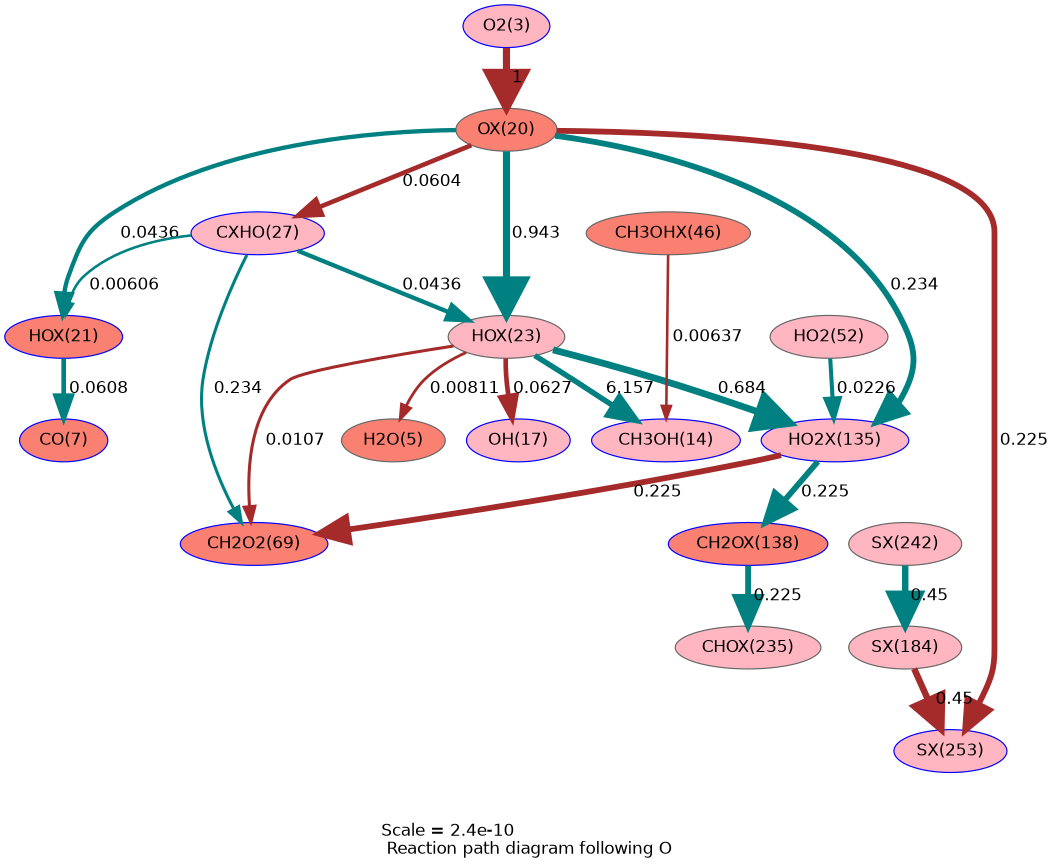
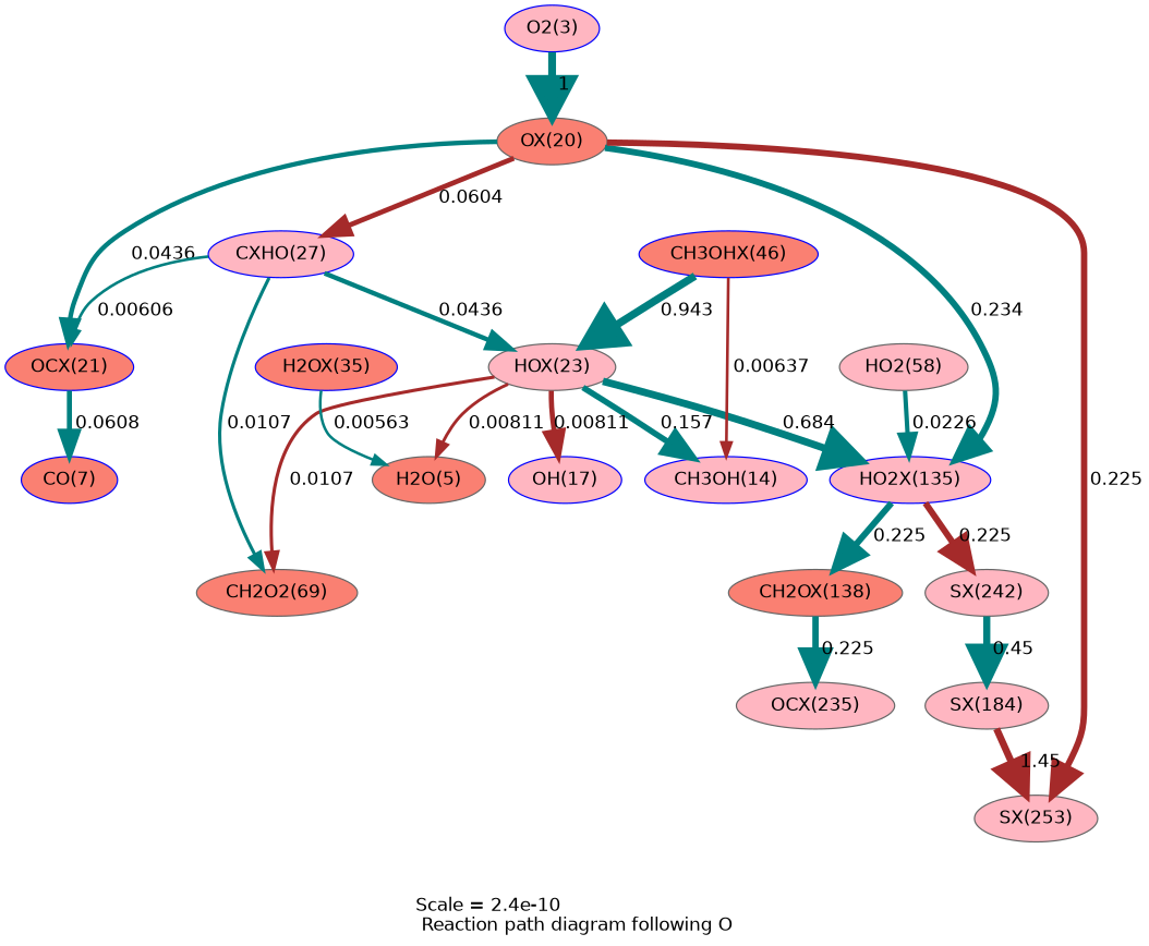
  digraph {
    fontname=Helvetica
    label="Scale = 2.4e-10\l Reaction path diagram following O"
    node [color=gray40 fillcolor=lightpink fontname=Helvetica style=filled]
    edge [arrowsize=2.44 color=teal fontname=Helvetica penwidth=4.87]
    n1 [color=blue label="O2(3)"]
    n2 [fillcolor=salmon label="OX(20)"]
    n3 [label="HOX(23)"]
    n4 [color=blue label="CXHO(27)"]
-   n5 [color=blue fillcolor=salmon label="HOX(21)"]
+   n5 [color=blue fillcolor=salmon label="OCX(21)"]
    n6 [color=blue label="HO2X(135)"]
-   n7 [color=blue label="SX(253)"]
+   n7 [label="SX(253)"]
    n8 [color=blue label="CH3OH(14)"]
    n9 [color=blue label="OH(17)"]
    n10 [fillcolor=salmon label="H2O(5)"]
-   n11 [color=blue fillcolor=salmon label="CH2O2(69)"]
+   n11 [fillcolor=salmon label="CH2O2(69)"]
    n12 [color=blue fillcolor=salmon label="CO(7)"]
-   n13 [color=blue fillcolor=salmon label="CH2OX(138)"]
+   n13 [fillcolor=salmon label="CH2OX(138)"]
    n14 [label="SX(242)"]
-   n15 [label="CHOX(235)"]
+   n15 [label="OCX(235)"]
    n16 [label="SX(184)"]
-   n17 [fillcolor=salmon label="CH3OHX(46)"]
-   n19 [label="HO2(52)"]
-   n1 -> n2 [arrowsize=3 color=brown label=" 1" penwidth=6]
-   n2 -> n3 [arrowsize=2.98 label=" 0.943" penwidth=5.96]
+   n17 [color=blue fillcolor=salmon label="CH3OHX(46)"]
+   n18 [color=blue fillcolor=salmon label="H2OX(35)"]
+   n19 [label="HO2(58)"]
+   n1 -> n2 [arrowsize=3 label=" 1" penwidth=6]
+   n17 -> n3 [arrowsize=2.98 label=" 0.943" penwidth=5.96]
    n2 -> n4 [arrowsize=1.94 color=brown label=" 0.0604" penwidth=3.88]
    n2 -> n5 [arrowsize=1.82 label=" 0.0436" penwidth=3.63]
    n2 -> n6 [arrowsize=2.45 label=" 0.234" penwidth=4.9]
    n2 -> n7 [color=brown label=" 0.225"]
    n3 -> n6 [arrowsize=2.86 label=" 0.684" penwidth=5.71]
-   n3 -> n8 [arrowsize=2.3 label=" 6.157" penwidth=4.6]
-   n3 -> n9 [arrowsize=1.95 color=brown label=" 0.0627" penwidth=3.91]
+   n3 -> n8 [arrowsize=2.3 label=" 0.157" penwidth=4.6]
+   n3 -> n9 [arrowsize=1.95 color=brown label=" 0.00811" penwidth=3.91]
    n3 -> n10 [arrowsize=1.18 color=brown label=" 0.00811" penwidth=2.37]
    n3 -> n11 [arrowsize=1.29 color=brown label=" 0.0107" penwidth=2.57]
    n4 -> n3 [arrowsize=1.82 label=" 0.0436" penwidth=3.63]
    n4 -> n5 [arrowsize=1.07 label=" 0.00606" penwidth=2.15]
-   n4 -> n11 [arrowsize=1.29 label=" 0.234" penwidth=2.57]
+   n4 -> n11 [arrowsize=1.29 label=" 0.0107" penwidth=2.57]
    n5 -> n12 [arrowsize=1.94 label=" 0.0608" penwidth=3.89]
    n6 -> n13 [label=" 0.225"]
-   n6 -> n11 [color=brown label=" 0.225"]
+   n6 -> n14 [color=brown label=" 0.225"]
    n13 -> n15 [label=" 0.225"]
    n14 -> n16 [arrowsize=2.7 label=" 0.45" penwidth=5.4]
-   n16 -> n7 [arrowsize=2.7 color=brown label=" 0.45" penwidth=5.4]
+   n16 -> n7 [arrowsize=2.7 color=brown label=" 1.45" penwidth=5.4]
    n17 -> n8 [arrowsize=1.09 color=brown label=" 0.00637" penwidth=2.18]
+   n18 -> n10 [arrowsize=1.04 label=" 0.00563" penwidth=2.09]
    n19 -> n6 [arrowsize=1.71 label=" 0.0226" penwidth=3.42]
  }
